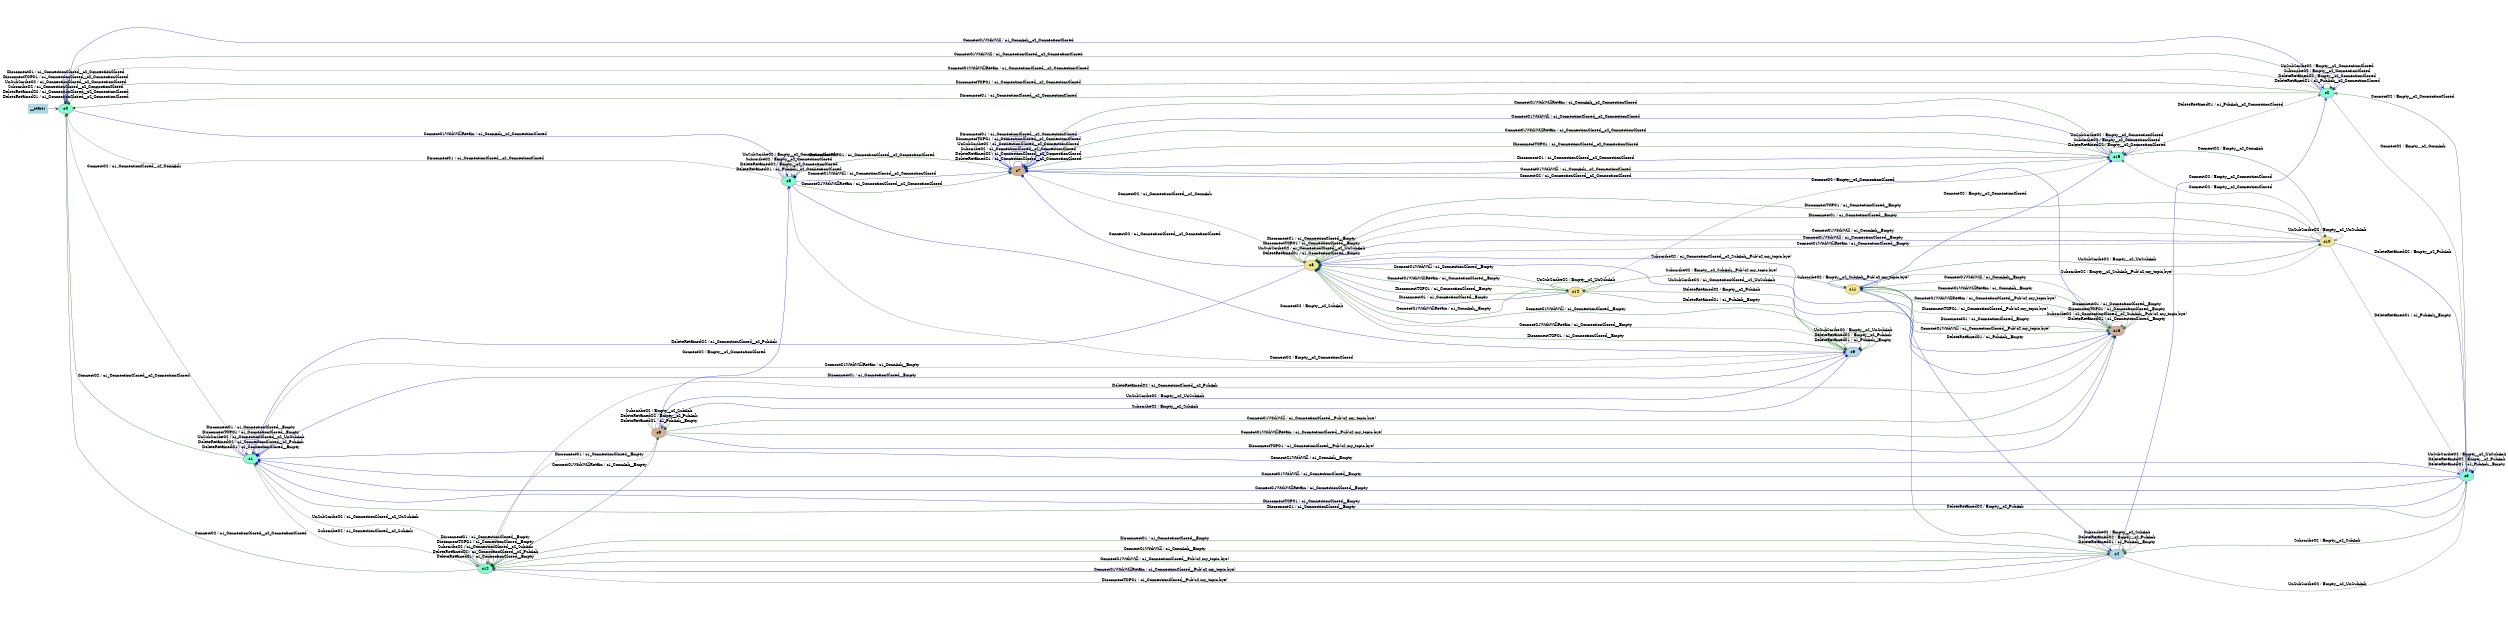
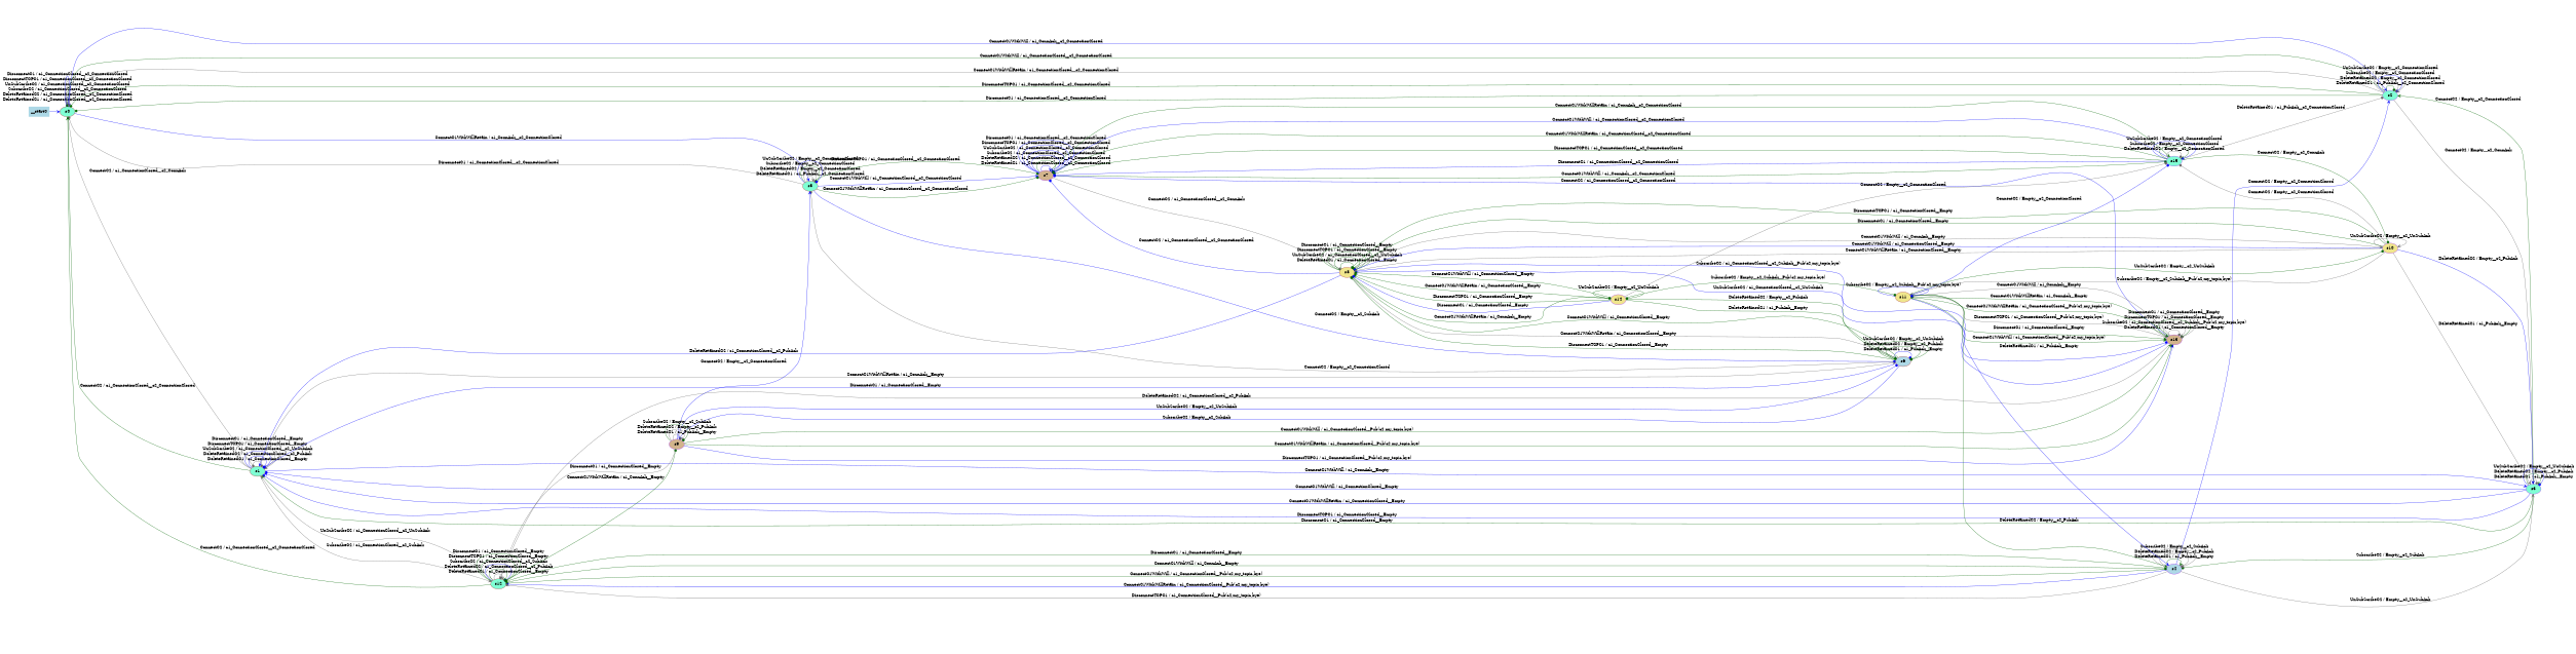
  digraph {
    rankdir=LR
    node [color=purple fillcolor=aquamarine style=filled]
    edge [arrowhead=dot color=darkgreen]
    n1 [color=brown label=s0]
    n2 [color=brown label=s1]
    n3 [label=s2]
    n4 [color=brown label=s5]
    n5 [label=s3]
    n6 [color=brown fillcolor=lightblue label=s6]
    n7 [color=brown label=s12]
    n8 [fillcolor=tan label=s7]
    n9 [fillcolor=lightblue label=s4]
    n10 [color=brown fillcolor=khaki label=s8]
    n11 [fillcolor=tan label=s9]
    n12 [label=s15]
    n13 [fillcolor=khaki label=s10]
    n14 [fillcolor=tan label=s13]
    n15 [fillcolor=khaki label=s14]
    n16 [color=brown fillcolor=khaki label=s11]
-   __start0 [color=brown fillcolor=lightblue shape=none label=__start1]
+   __start0 [color=brown fillcolor=lightblue shape=none]
    n1 -> n1 [color=gray40 label="DeleteRetainedC1 / c1_ConnectionClosed__c2_ConnectionClosed"]
    n1 -> n1 [color=blue label="DeleteRetainedC2 / c1_ConnectionClosed__c2_ConnectionClosed"]
    n1 -> n1 [arrowhead=vee color=gray40 label="SubscribeC2 / c1_ConnectionClosed__c2_ConnectionClosed"]
    n1 -> n1 [color=gray40 label="UnSubScribeC2 / c1_ConnectionClosed__c2_ConnectionClosed"]
    n1 -> n1 [arrowhead=vee color=gray40 label="DisconnectTCPC1 / c1_ConnectionClosed__c2_ConnectionClosed"]
    n1 -> n1 [arrowhead=vee color=blue label="DisconnectC1 / c1_ConnectionClosed__c2_ConnectionClosed"]
    n1 -> n2 [color=gray40 label="ConnectC2 / c1_ConnectionClosed__c2_ConnAck"]
    n1 -> n3 [arrowhead=vee color=blue label="ConnectC1WithWill / c1_ConnAck__c2_ConnectionClosed"]
    n1 -> n4 [arrowhead=vee color=blue label="ConnectC1WithWillRetain / c1_ConnAck__c2_ConnectionClosed"]
    n2 -> n1 [arrowhead=vee label="ConnectC2 / c1_ConnectionClosed__c2_ConnectionClosed"]
    n2 -> n2 [color=gray40 label="DeleteRetainedC1 / c1_ConnectionClosed__Empty"]
    n2 -> n2 [color=blue label="DeleteRetainedC2 / c1_ConnectionClosed__c2_PubAck"]
    n2 -> n2 [arrowhead=vee color=blue label="UnSubScribeC2 / c1_ConnectionClosed__c2_UnSubAck"]
    n2 -> n2 [arrowhead=vee color=gray40 label="DisconnectTCPC1 / c1_ConnectionClosed__Empty"]
    n2 -> n2 [arrowhead=vee color=gray40 label="DisconnectC1 / c1_ConnectionClosed__Empty"]
    n2 -> n5 [arrowhead=vee color=blue label="ConnectC1WithWill / c1_ConnAck__Empty"]
    n2 -> n6 [arrowhead=vee color=gray40 label="ConnectC1WithWillRetain / c1_ConnAck__Empty"]
    n2 -> n7 [arrowhead=vee color=gray40 label="SubscribeC2 / c1_ConnectionClosed__c2_SubAck"]
    n3 -> n1 [label="ConnectC1WithWill / c1_ConnectionClosed__c2_ConnectionClosed"]
    n3 -> n1 [arrowhead=vee color=gray40 label="ConnectC1WithWillRetain / c1_ConnectionClosed__c2_ConnectionClosed"]
    n3 -> n1 [label="DisconnectTCPC1 / c1_ConnectionClosed__c2_ConnectionClosed"]
    n3 -> n1 [label="DisconnectC1 / c1_ConnectionClosed__c2_ConnectionClosed"]
    n3 -> n3 [label="DeleteRetainedC1 / c1_PubAck__c2_ConnectionClosed"]
    n3 -> n3 [color=gray40 label="DeleteRetainedC2 / Empty__c2_ConnectionClosed"]
    n3 -> n3 [arrowhead=vee color=blue label="SubscribeC2 / Empty__c2_ConnectionClosed"]
    n3 -> n3 [arrowhead=vee color=gray40 label="UnSubScribeC2 / Empty__c2_ConnectionClosed"]
    n3 -> n5 [arrowhead=vee color=gray40 label="ConnectC2 / Empty__c2_ConnAck"]
    n4 -> n1 [color=gray40 label="DisconnectC1 / c1_ConnectionClosed__c2_ConnectionClosed"]
    n4 -> n4 [arrowhead=vee color=gray40 label="DeleteRetainedC1 / c1_PubAck__c2_ConnectionClosed"]
    n4 -> n4 [color=gray40 label="DeleteRetainedC2 / Empty__c2_ConnectionClosed"]
    n4 -> n4 [arrowhead=vee label="SubscribeC2 / Empty__c2_ConnectionClosed"]
    n4 -> n4 [color=blue label="UnSubScribeC2 / Empty__c2_ConnectionClosed"]
    n4 -> n6 [color=blue label="ConnectC2 / Empty__c2_SubAck"]
    n4 -> n8 [arrowhead=vee color=blue label="ConnectC1WithWill / c1_ConnectionClosed__c2_ConnectionClosed"]
    n4 -> n8 [label="ConnectC1WithWillRetain / c1_ConnectionClosed__c2_ConnectionClosed"]
    n4 -> n8 [label="DisconnectTCPC1 / c1_ConnectionClosed__c2_ConnectionClosed"]
    n5 -> n2 [color=blue label="ConnectC1WithWill / c1_ConnectionClosed__Empty"]
    n5 -> n2 [arrowhead=vee color=blue label="ConnectC1WithWillRetain / c1_ConnectionClosed__Empty"]
    n5 -> n2 [color=blue label="DisconnectTCPC1 / c1_ConnectionClosed__Empty"]
    n5 -> n2 [arrowhead=vee label="DisconnectC1 / c1_ConnectionClosed__Empty"]
    n5 -> n3 [arrowhead=vee label="ConnectC2 / Empty__c2_ConnectionClosed"]
    n5 -> n5 [color=gray40 label="DeleteRetainedC1 / c1_PubAck__Empty"]
    n5 -> n5 [arrowhead=vee label="DeleteRetainedC2 / Empty__c2_PubAck"]
    n5 -> n5 [color=blue label="UnSubScribeC2 / Empty__c2_UnSubAck"]
    n5 -> n9 [label="SubscribeC2 / Empty__c2_SubAck"]
    n6 -> n2 [color=blue label="DisconnectC1 / c1_ConnectionClosed__Empty"]
    n6 -> n4 [color=gray40 label="ConnectC2 / Empty__c2_ConnectionClosed"]
    n6 -> n6 [color=blue label="DeleteRetainedC1 / c1_PubAck__Empty"]
    n6 -> n6 [label="DeleteRetainedC2 / Empty__c2_PubAck"]
    n6 -> n6 [label="UnSubScribeC2 / Empty__c2_UnSubAck"]
    n6 -> n10 [label="ConnectC1WithWill / c1_ConnectionClosed__Empty"]
    n6 -> n10 [arrowhead=vee color=gray40 label="ConnectC1WithWillRetain / c1_ConnectionClosed__Empty"]
    n6 -> n10 [label="DisconnectTCPC1 / c1_ConnectionClosed__Empty"]
    n6 -> n11 [arrowhead=vee color=blue label="SubscribeC2 / Empty__c2_SubAck"]
    n7 -> n1 [arrowhead=vee label="ConnectC2 / c1_ConnectionClosed__c2_ConnectionClosed"]
    n7 -> n2 [arrowhead=vee color=gray40 label="UnSubScribeC2 / c1_ConnectionClosed__c2_UnSubAck"]
    n7 -> n7 [arrowhead=vee color=gray40 label="DeleteRetainedC1 / c1_ConnectionClosed__Empty"]
    n7 -> n7 [label="DeleteRetainedC2 / c1_ConnectionClosed__c2_PubAck"]
    n7 -> n7 [color=blue label="SubscribeC2 / c1_ConnectionClosed__c2_SubAck"]
    n7 -> n7 [label="DisconnectTCPC1 / c1_ConnectionClosed__Empty"]
    n7 -> n7 [label="DisconnectC1 / c1_ConnectionClosed__Empty"]
    n7 -> n9 [label="ConnectC1WithWill / c1_ConnAck__Empty"]
    n7 -> n11 [label="ConnectC1WithWillRetain / c1_ConnAck__Empty"]
    n8 -> n8 [arrowhead=vee color=blue label="DeleteRetainedC1 / c1_ConnectionClosed__c2_ConnectionClosed"]
    n8 -> n8 [arrowhead=vee label="DeleteRetainedC2 / c1_ConnectionClosed__c2_ConnectionClosed"]
    n8 -> n8 [color=blue label="SubscribeC2 / c1_ConnectionClosed__c2_ConnectionClosed"]
    n8 -> n8 [arrowhead=vee color=blue label="UnSubScribeC2 / c1_ConnectionClosed__c2_ConnectionClosed"]
    n8 -> n8 [arrowhead=vee color=blue label="DisconnectTCPC1 / c1_ConnectionClosed__c2_ConnectionClosed"]
    n8 -> n8 [color=blue label="DisconnectC1 / c1_ConnectionClosed__c2_ConnectionClosed"]
    n8 -> n10 [color=gray40 label="ConnectC2 / c1_ConnectionClosed__c2_ConnAck"]
    n8 -> n12 [label="ConnectC1WithWill / c1_ConnAck__c2_ConnectionClosed"]
    n8 -> n12 [arrowhead=vee label="ConnectC1WithWillRetain / c1_ConnAck__c2_ConnectionClosed"]
    n9 -> n3 [arrowhead=vee color=blue label="ConnectC2 / Empty__c2_ConnectionClosed"]
    n9 -> n5 [arrowhead=vee color=gray40 label="UnSubScribeC2 / Empty__c2_UnSubAck"]
    n9 -> n7 [label="ConnectC1WithWill / c1_ConnectionClosed__Pub(c2,my_topic,bye)"]
    n9 -> n7 [arrowhead=vee color=blue label="ConnectC1WithWillRetain / c1_ConnectionClosed__Pub(c2,my_topic,bye)"]
    n9 -> n7 [color=gray40 label="DisconnectTCPC1 / c1_ConnectionClosed__Pub(c2,my_topic,bye)"]
    n9 -> n7 [label="DisconnectC1 / c1_ConnectionClosed__Empty"]
    n9 -> n9 [arrowhead=vee label="DeleteRetainedC1 / c1_PubAck__Empty"]
    n9 -> n9 [color=gray40 label="DeleteRetainedC2 / Empty__c2_PubAck"]
    n9 -> n9 [arrowhead=vee color=gray40 label="SubscribeC2 / Empty__c2_SubAck"]
    n10 -> n2 [arrowhead=vee color=blue label="DeleteRetainedC2 / c1_ConnectionClosed__c2_PubAck"]
    n10 -> n8 [color=blue label="ConnectC2 / c1_ConnectionClosed__c2_ConnectionClosed"]
    n10 -> n10 [label="DeleteRetainedC1 / c1_ConnectionClosed__Empty"]
    n10 -> n10 [arrowhead=vee label="UnSubScribeC2 / c1_ConnectionClosed__c2_UnSubAck"]
    n10 -> n10 [label="DisconnectTCPC1 / c1_ConnectionClosed__Empty"]
    n10 -> n10 [label="DisconnectC1 / c1_ConnectionClosed__Empty"]
    n10 -> n13 [arrowhead=vee color=gray40 label="ConnectC1WithWill / c1_ConnAck__Empty"]
    n10 -> n14 [color=blue label="SubscribeC2 / c1_ConnectionClosed__c2_SubAck__Pub(c2,my_topic,bye)"]
    n10 -> n15 [label="ConnectC1WithWillRetain / c1_ConnAck__Empty"]
    n11 -> n4 [arrowhead=vee color=blue label="ConnectC2 / Empty__c2_ConnectionClosed"]
    n11 -> n6 [color=blue label="UnSubScribeC2 / Empty__c2_UnSubAck"]
    n11 -> n7 [arrowhead=vee color=gray40 label="DisconnectC1 / c1_ConnectionClosed__Empty"]
    n11 -> n11 [color=gray40 label="DeleteRetainedC1 / c1_PubAck__Empty"]
    n11 -> n11 [arrowhead=vee color=gray40 label="DeleteRetainedC2 / Empty__c2_PubAck"]
    n11 -> n11 [label="SubscribeC2 / Empty__c2_SubAck"]
    n11 -> n14 [arrowhead=vee label="ConnectC1WithWill / c1_ConnectionClosed__Pub(c2,my_topic,bye)"]
    n11 -> n14 [label="ConnectC1WithWillRetain / c1_ConnectionClosed__Pub(c2,my_topic,bye)"]
    n11 -> n14 [arrowhead=vee color=blue label="DisconnectTCPC1 / c1_ConnectionClosed__Pub(c2,my_topic,bye)"]
    n12 -> n3 [color=gray40 label="DeleteRetainedC1 / c1_PubAck__c2_ConnectionClosed"]
    n12 -> n8 [arrowhead=vee color=blue label="ConnectC1WithWill / c1_ConnectionClosed__c2_ConnectionClosed"]
    n12 -> n8 [label="ConnectC1WithWillRetain / c1_ConnectionClosed__c2_ConnectionClosed"]
    n12 -> n8 [label="DisconnectTCPC1 / c1_ConnectionClosed__c2_ConnectionClosed"]
    n12 -> n8 [color=blue label="DisconnectC1 / c1_ConnectionClosed__c2_ConnectionClosed"]
    n12 -> n12 [color=gray40 label="DeleteRetainedC2 / Empty__c2_ConnectionClosed"]
    n12 -> n12 [arrowhead=vee label="SubscribeC2 / Empty__c2_ConnectionClosed"]
    n12 -> n12 [arrowhead=vee color=blue label="UnSubScribeC2 / Empty__c2_ConnectionClosed"]
    n12 -> n13 [label="ConnectC2 / Empty__c2_ConnAck"]
    n13 -> n5 [arrowhead=vee color=gray40 label="DeleteRetainedC1 / c1_PubAck__Empty"]
    n13 -> n5 [arrowhead=vee color=blue label="DeleteRetainedC2 / Empty__c2_PubAck"]
    n13 -> n10 [color=blue label="ConnectC1WithWill / c1_ConnectionClosed__Empty"]
    n13 -> n10 [arrowhead=vee color=gray40 label="ConnectC1WithWillRetain / c1_ConnectionClosed__Empty"]
    n13 -> n10 [label="DisconnectTCPC1 / c1_ConnectionClosed__Empty"]
    n13 -> n10 [label="DisconnectC1 / c1_ConnectionClosed__Empty"]
    n13 -> n12 [color=gray40 label="ConnectC2 / Empty__c2_ConnectionClosed"]
    n13 -> n13 [arrowhead=vee color=gray40 label="UnSubScribeC2 / Empty__c2_UnSubAck"]
    n13 -> n16 [arrowhead=vee color=gray40 label="SubscribeC2 / Empty__c2_SubAck__Pub(c2,my_topic,bye)"]
    n14 -> n7 [color=gray40 label="DeleteRetainedC2 / c1_ConnectionClosed__c2_PubAck"]
    n14 -> n8 [color=blue label="ConnectC2 / c1_ConnectionClosed__c2_ConnectionClosed"]
    n14 -> n10 [arrowhead=vee color=blue label="UnSubScribeC2 / c1_ConnectionClosed__c2_UnSubAck"]
    n14 -> n14 [color=gray40 label="DeleteRetainedC1 / c1_ConnectionClosed__Empty"]
    n14 -> n14 [arrowhead=vee color=gray40 label="SubscribeC2 / c1_ConnectionClosed__c2_SubAck__Pub(c2,my_topic,bye)"]
    n14 -> n14 [label="DisconnectTCPC1 / c1_ConnectionClosed__Empty"]
    n14 -> n14 [color=gray40 label="DisconnectC1 / c1_ConnectionClosed__Empty"]
    n14 -> n16 [arrowhead=vee color=gray40 label="ConnectC1WithWill / c1_ConnAck__Empty"]
    n14 -> n16 [label="ConnectC1WithWillRetain / c1_ConnAck__Empty"]
    n15 -> n6 [arrowhead=vee label="DeleteRetainedC1 / c1_PubAck__Empty"]
    n15 -> n6 [label="DeleteRetainedC2 / Empty__c2_PubAck"]
    n15 -> n10 [label="ConnectC1WithWill / c1_ConnectionClosed__Empty"]
    n15 -> n10 [label="ConnectC1WithWillRetain / c1_ConnectionClosed__Empty"]
    n15 -> n10 [arrowhead=vee label="DisconnectTCPC1 / c1_ConnectionClosed__Empty"]
    n15 -> n10 [color=blue label="DisconnectC1 / c1_ConnectionClosed__Empty"]
    n15 -> n12 [color=gray40 label="ConnectC2 / Empty__c2_ConnectionClosed"]
    n15 -> n15 [label="UnSubScribeC2 / Empty__c2_UnSubAck"]
    n15 -> n16 [label="SubscribeC2 / Empty__c2_SubAck__Pub(c2,my_topic,bye)"]
    n16 -> n9 [arrowhead=vee color=blue label="DeleteRetainedC1 / c1_PubAck__Empty"]
    n16 -> n9 [arrowhead=vee label="DeleteRetainedC2 / Empty__c2_PubAck"]
    n16 -> n12 [color=blue label="ConnectC2 / Empty__c2_ConnectionClosed"]
    n16 -> n13 [label="UnSubScribeC2 / Empty__c2_UnSubAck"]
    n16 -> n14 [arrowhead=vee label="ConnectC1WithWill / c1_ConnectionClosed__Pub(c2,my_topic,bye)"]
    n16 -> n14 [arrowhead=vee label="ConnectC1WithWillRetain / c1_ConnectionClosed__Pub(c2,my_topic,bye)"]
    n16 -> n14 [arrowhead=vee color=gray40 label="DisconnectTCPC1 / c1_ConnectionClosed__Pub(c2,my_topic,bye)"]
    n16 -> n14 [arrowhead=vee label="DisconnectC1 / c1_ConnectionClosed__Empty"]
    n16 -> n16 [color=blue label="SubscribeC2 / Empty__c2_SubAck__Pub(c2,my_topic,bye)"]
    __start0 -> n1 [arrowhead=vee color=blue]
  }
